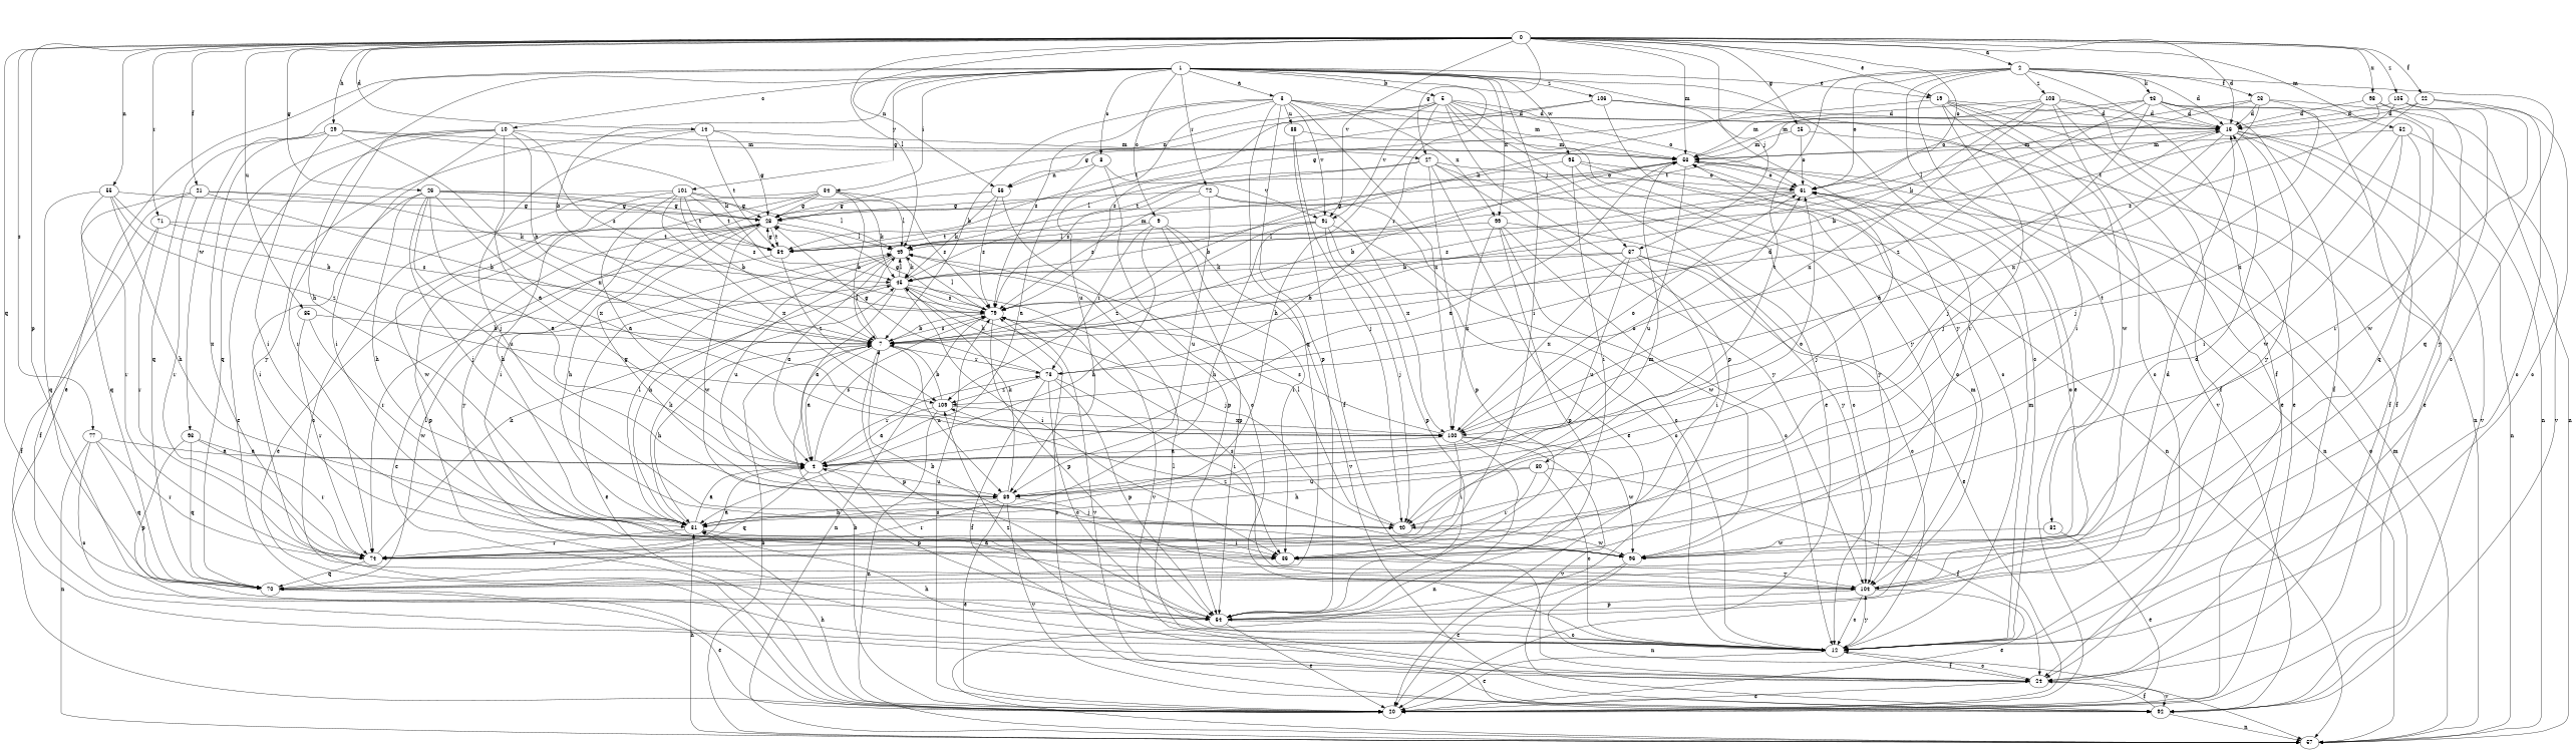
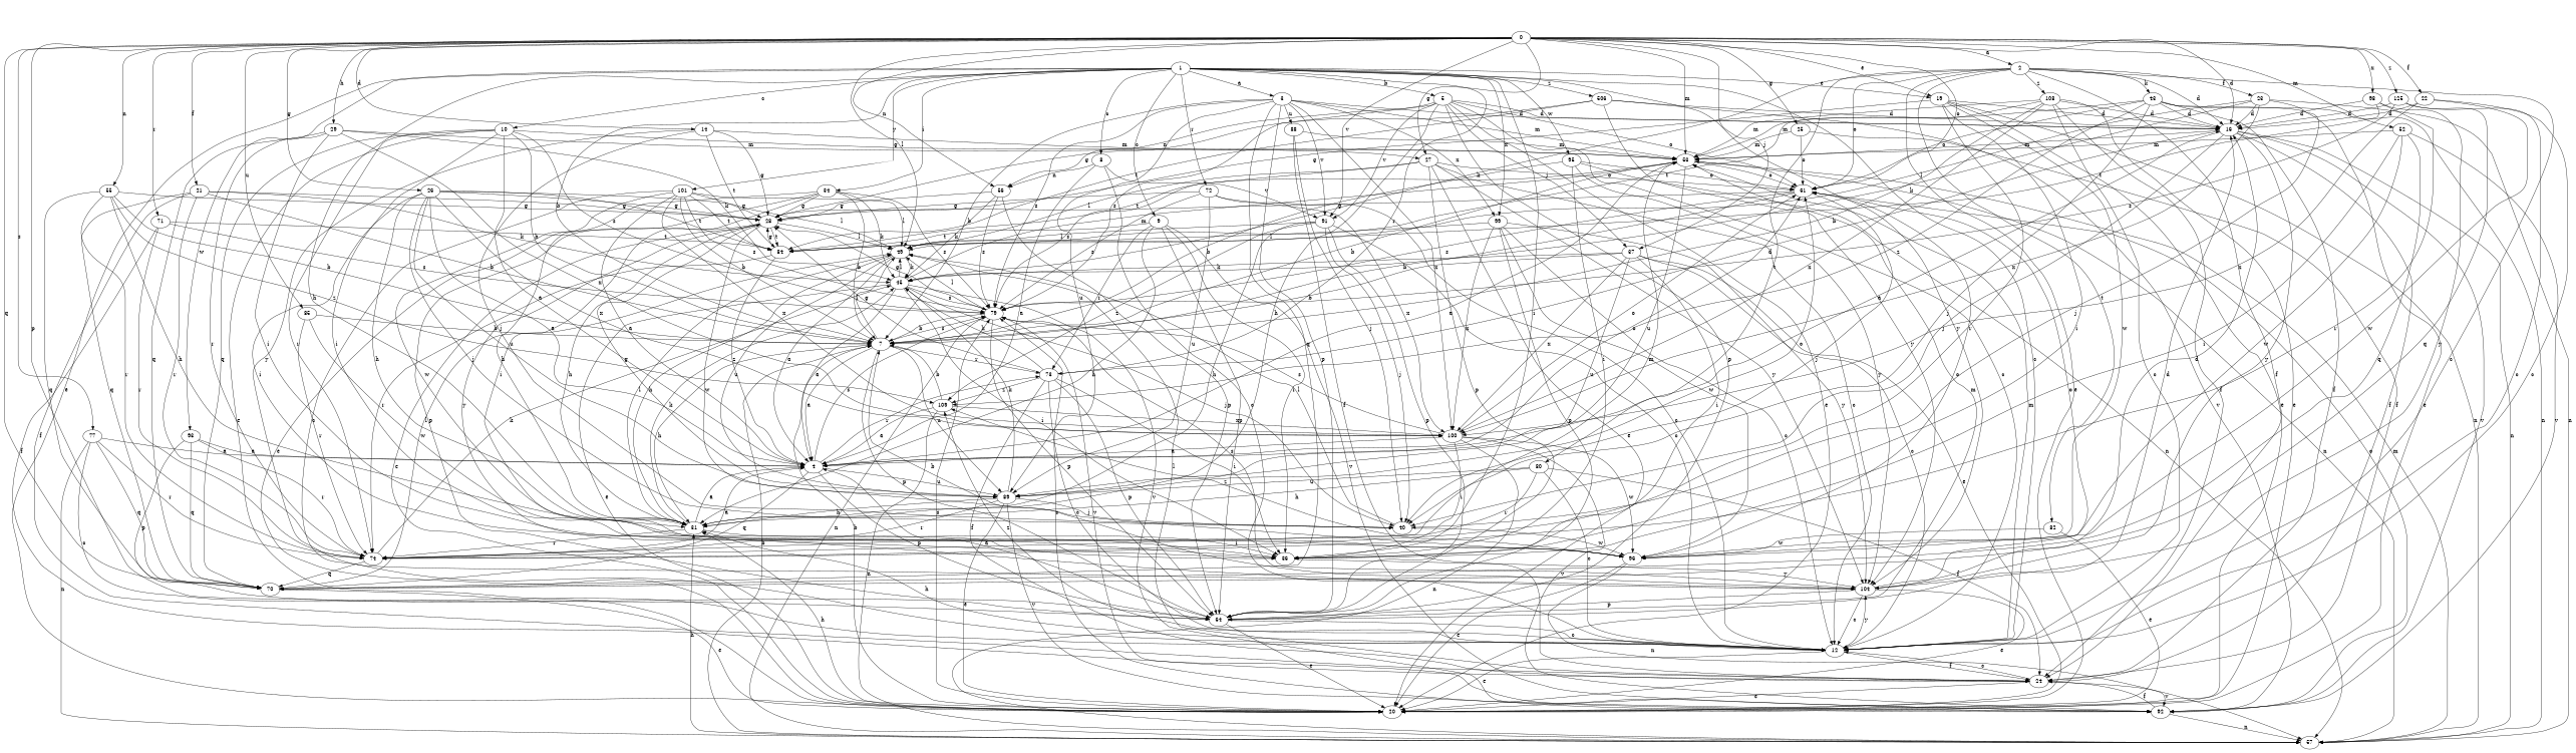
  strict digraph {
    0
    2
    14
    16
    19
    21
    22
    25
    26
    27
    29
    37
    49
    52
    53
    55
    56
    61
    n19 [label=64]
    70
    71
    77
    85
    91
    98
-   105
+   105 [label=125]
    12
    20
    23
    24
    43
    45
    80
    n34 [label=82]
    108
    104
    84
    28
    40
    4
    92
    57
    36
    74
    96
    7
    100
    31
    89
    79
    109
    1
    3
    5
    8
    9
    10
    34
    72
    73
    93
    95
    99
    101
-   106
+   106 [label=506]
    88
    0 -> 2 [label=a]
    0 -> 14 [label=d]
    0 -> 16 [label=d]
    0 -> 19 [label=e]
    0 -> 21 [label=f]
    0 -> 22 [label=f]
    0 -> 25 [label=g]
    0 -> 26 [label=g]
    0 -> 27 [label=g]
    0 -> 29 [label=h]
    0 -> 37 [label=j]
    0 -> 49 [label=l]
    0 -> 52 [label=m]
    0 -> 53 [label=m]
    0 -> 55 [label=n]
    0 -> 56 [label=n]
    0 -> 61 [label=o]
    0 -> n19 [label=p]
    0 -> 70 [label=q]
    0 -> 71 [label=r]
    0 -> 77 [label=s]
    0 -> 85 [label=u]
    0 -> 91 [label=v]
    0 -> 98 [label=x]
    0 -> 105 [label=z]
    2 -> 16 [label=d]
    2 -> 61 [label=o]
    2 -> 12 [label=c]
    2 -> 20 [label=e]
    2 -> 23 [label=f]
    2 -> 24 [label=f]
    2 -> 43 [label=k]
    2 -> 45 [label=k]
    2 -> 80 [label=t]
    2 -> n34 [label=t]
    2 -> 108 [label=z]
    14 -> 53 [label=m]
    14 -> 104 [label=y]
    14 -> 84 [label=t]
    14 -> 28 [label=g]
    14 -> 40 [label=j]
    16 -> 53 [label=m]
    16 -> 24 [label=f]
    16 -> 104 [label=y]
    16 -> 40 [label=j]
    16 -> 4 [label=a]
    16 -> 92 [label=v]
    16 -> 57 [label=n]
    19 -> 16 [label=d]
    19 -> 20 [label=e]
    19 -> 28 [label=g]
    19 -> 57 [label=n]
    19 -> 36 [label=i]
    19 -> 74 [label=r]
    19 -> 96 [label=w]
    21 -> 70 [label=q]
    21 -> 24 [label=f]
    21 -> 45 [label=k]
    21 -> 28 [label=g]
    21 -> 74 [label=r]
    21 -> 7 [label=b]
    22 -> 16 [label=d]
    22 -> 12 [label=c]
    22 -> 96 [label=w]
    22 -> 100 [label=x]
    25 -> 53 [label=m]
    25 -> 61 [label=o]
    25 -> 24 [label=f]
    26 -> 49 [label=l]
    26 -> 84 [label=t]
    26 -> 28 [label=g]
    26 -> 40 [label=j]
    26 -> 4 [label=a]
    26 -> 36 [label=i]
    26 -> 100 [label=x]
    26 -> 31 [label=h]
    26 -> 89 [label=u]
    27 -> 49 [label=l]
    27 -> 61 [label=o]
    27 -> n19 [label=p]
    27 -> 12 [label=c]
    27 -> 20 [label=e]
    27 -> 104 [label=y]
    27 -> 79 [label=s]
    29 -> 53 [label=m]
    29 -> 70 [label=q]
    29 -> 45 [label=k]
    29 -> 36 [label=i]
-   29 -> 74 [label=x]
+   29 -> 74 [label=r]
    29 -> 100 [label=x]
    37 -> 12 [label=c]
    37 -> 20 [label=e]
    37 -> 45 [label=k]
    37 -> 36 [label=i]
    37 -> 7 [label=b]
    37 -> 100 [label=x]
    37 -> 89 [label=u]
    49 -> 45 [label=k]
    49 -> 4 [label=a]
    49 -> 31 [label=h]
    49 -> 89 [label=u]
    52 -> 53 [label=m]
    52 -> 70 [label=q]
    52 -> 92 [label=v]
    52 -> 36 [label=i]
    52 -> 96 [label=w]
    53 -> 61 [label=o]
    53 -> 84 [label=t]
    53 -> 4 [label=a]
    53 -> 57 [label=n]
    53 -> 7 [label=b]
    53 -> 89 [label=u]
    55 -> 70 [label=q]
    55 -> 28 [label=g]
    55 -> 74 [label=r]
    55 -> 7 [label=b]
    55 -> 31 [label=h]
    55 -> 109 [label=z]
    56 -> n19 [label=p]
    56 -> 45 [label=k]
    56 -> 28 [label=g]
    56 -> 79 [label=s]
    61 -> 28 [label=g]
    61 -> 40 [label=j]
    61 -> 7 [label=b]
    61 -> 79 [label=s]
    n19 -> 16 [label=d]
    n19 -> 53 [label=m]
    n19 -> 12 [label=c]
    n19 -> 20 [label=e]
    n19 -> 4 [label=a]
    70 -> 49 [label=l]
    70 -> 20 [label=e]
    71 -> 24 [label=f]
    71 -> 84 [label=t]
    71 -> 74 [label=r]
    71 -> 79 [label=s]
    77 -> 70 [label=q]
    77 -> 12 [label=c]
    77 -> 4 [label=a]
    77 -> 57 [label=n]
    77 -> 74 [label=r]
    85 -> 74 [label=r]
    85 -> 96 [label=w]
    85 -> 7 [label=b]
    91 -> 49 [label=l]
    91 -> n19 [label=p]
    91 -> 12 [label=c]
    91 -> 40 [label=j]
    91 -> 31 [label=h]
    91 -> 109 [label=z]
    98 -> 16 [label=d]
    98 -> 104 [label=y]
    98 -> 84 [label=t]
    98 -> 74 [label=r]
    105 -> 16 [label=d]
    105 -> 70 [label=q]
    105 -> 12 [label=c]
    105 -> 79 [label=s]
    12 -> 53 [label=m]
    12 -> 20 [label=e]
    12 -> 24 [label=f]
    12 -> 104 [label=y]
    12 -> 31 [label=h]
    12 -> 109 [label=z]
    20 -> 7 [label=b]
    20 -> 31 [label=h]
    20 -> 79 [label=s]
    23 -> 16 [label=d]
    23 -> 49 [label=l]
    23 -> 45 [label=k]
    23 -> 40 [label=j]
    23 -> 57 [label=n]
    23 -> 100 [label=x]
    24 -> 49 [label=l]
    24 -> 12 [label=c]
    24 -> 20 [label=e]
    24 -> 92 [label=v]
    43 -> 16 [label=d]
    43 -> 53 [label=m]
    43 -> 61 [label=o]
    43 -> 20 [label=e]
    43 -> 24 [label=f]
    43 -> 40 [label=j]
    43 -> 57 [label=n]
    43 -> 109 [label=z]
    45 -> 49 [label=l]
    45 -> 53 [label=m]
    45 -> 20 [label=e]
    45 -> 40 [label=j]
    45 -> 4 [label=a]
    45 -> 92 [label=v]
    45 -> 36 [label=i]
    45 -> 79 [label=s]
    80 -> 12 [label=c]
    80 -> 24 [label=f]
    80 -> 74 [label=r]
    80 -> 31 [label=h]
    80 -> 89 [label=u]
    n34 -> 20 [label=e]
    n34 -> 96 [label=w]
    108 -> 16 [label=d]
    108 -> 53 [label=m]
    108 -> 12 [label=c]
    108 -> 20 [label=e]
    108 -> 24 [label=f]
    108 -> 84 [label=t]
    108 -> 7 [label=b]
    108 -> 100 [label=x]
    104 -> 16 [label=d]
    104 -> 61 [label=o]
    104 -> n19 [label=p]
    104 -> 12 [label=c]
    104 -> 20 [label=e]
    104 -> 7 [label=b]
    104 -> 79 [label=s]
    84 -> 28 [label=g]
    84 -> 74 [label=r]
-   84 -> 109 [label=z]
+   84 -> 4 [label=z]
    28 -> 49 [label=l]
    28 -> n19 [label=p]
    28 -> 20 [label=e]
    28 -> 104 [label=y]
    28 -> 84 [label=t]
    28 -> 96 [label=w]
    28 -> 31 [label=h]
    40 -> 49 [label=l]
    40 -> 96 [label=w]
    4 -> 61 [label=o]
    4 -> n19 [label=p]
    4 -> 70 [label=q]
    4 -> 89 [label=u]
    4 -> 79 [label=s]
    4 -> 73 [label=r]
    92 -> 61 [label=o]
    92 -> 24 [label=f]
    92 -> 57 [label=n]
    92 -> 79 [label=s]
    57 -> 53 [label=m]
    57 -> 7 [label=b]
    57 -> 31 [label=h]
    36 -> 104 [label=y]
    74 -> 53 [label=m]
    74 -> 70 [label=q]
    74 -> 45 [label=k]
    74 -> 4 [label=a]
    96 -> 61 [label=o]
    96 -> 20 [label=e]
    96 -> 57 [label=n]
    96 -> 109 [label=z]
    7 -> 49 [label=l]
    7 -> n19 [label=p]
    7 -> 4 [label=a]
    7 -> 31 [label=h]
    7 -> 89 [label=u]
    7 -> 79 [label=s]
    7 -> 73 [label=r]
    100 -> 61 [label=o]
    100 -> 4 [label=a]
    100 -> 92 [label=v]
    100 -> 57 [label=n]
    100 -> 36 [label=i]
    100 -> 96 [label=w]
    100 -> 79 [label=s]
    31 -> 49 [label=l]
    31 -> 45 [label=k]
    31 -> 4 [label=a]
    31 -> 36 [label=i]
    31 -> 74 [label=r]
    89 -> 61 [label=o]
    89 -> 20 [label=e]
    89 -> 45 [label=k]
    89 -> 28 [label=g]
    89 -> 40 [label=j]
    89 -> 92 [label=v]
    89 -> 74 [label=r]
    89 -> 31 [label=h]
    79 -> 49 [label=l]
    79 -> n19 [label=p]
    79 -> 28 [label=g]
    79 -> 92 [label=v]
    79 -> 57 [label=n]
    79 -> 7 [label=b]
    109 -> 4 [label=a]
    109 -> 57 [label=n]
    109 -> 7 [label=b]
    109 -> 100 [label=x]
    1 -> 19 [label=e]
    1 -> 12 [label=c]
    1 -> 20 [label=e]
    1 -> 104 [label=y]
    1 -> 36 [label=i]
    1 -> 7 [label=b]
    1 -> 31 [label=h]
    1 -> 3 [label=a]
    1 -> 5 [label=b]
    1 -> 8 [label=c]
    1 -> 9 [label=c]
    1 -> 10 [label=c]
    1 -> 34 [label=i]
    1 -> 72 [label=r]
    1 -> 73 [label=r]
    1 -> 93 [label=w]
    1 -> 95 [label=w]
    1 -> 99 [label=x]
    1 -> 101 [label=y]
    1 -> 106 [label=z]
    3 -> 16 [label=d]
    3 -> 53 [label=m]
    3 -> n19 [label=p]
    3 -> 70 [label=q]
    3 -> 91 [label=v]
    3 -> 7 [label=b]
    3 -> 100 [label=x]
    3 -> 89 [label=u]
    3 -> 79 [label=s]
    3 -> 99 [label=x]
    3 -> 88 [label=u]
    5 -> 16 [label=d]
    5 -> 37 [label=j]
    5 -> 56 [label=n]
    5 -> 61 [label=o]
    5 -> n19 [label=p]
    5 -> 91 [label=v]
    5 -> 12 [label=c]
    5 -> 20 [label=e]
    5 -> 31 [label=h]
    5 -> 79 [label=s]
    8 -> 56 [label=n]
    8 -> 91 [label=v]
    8 -> 12 [label=c]
    8 -> 4 [label=a]
    9 -> n19 [label=p]
    9 -> 84 [label=t]
    9 -> 92 [label=v]
    9 -> 36 [label=i]
    9 -> 31 [label=h]
    9 -> 73 [label=r]
    10 -> 27 [label=g]
    10 -> 70 [label=q]
    10 -> 20 [label=e]
    10 -> 4 [label=a]
    10 -> 36 [label=i]
    10 -> 74 [label=r]
    10 -> 7 [label=b]
    10 -> 79 [label=s]
    34 -> 20 [label=e]
    34 -> 45 [label=k]
    34 -> 28 [label=g]
    34 -> 36 [label=i]
    34 -> 7 [label=b]
    34 -> 31 [label=h]
    34 -> 79 [label=s]
    72 -> 12 [label=c]
    72 -> 28 [label=g]
    72 -> 100 [label=x]
    72 -> 89 [label=u]
    72 -> 79 [label=s]
    73 -> 16 [label=d]
    73 -> n19 [label=p]
    73 -> 12 [label=c]
    73 -> 24 [label=f]
    73 -> 45 [label=k]
    73 -> 28 [label=g]
    73 -> 36 [label=i]
    73 -> 109 [label=z]
    93 -> n19 [label=p]
    93 -> 70 [label=q]
    93 -> 4 [label=a]
    93 -> 74 [label=r]
    95 -> 61 [label=o]
    95 -> 104 [label=y]
    95 -> 57 [label=n]
    95 -> 36 [label=i]
    95 -> 7 [label=b]
    99 -> 49 [label=l]
    99 -> n19 [label=p]
    99 -> 12 [label=c]
    99 -> 104 [label=y]
    99 -> 96 [label=w]
    99 -> 100 [label=x]
    101 -> 49 [label=l]
    101 -> 12 [label=c]
    101 -> 84 [label=t]
    101 -> 28 [label=g]
    101 -> 4 [label=a]
    101 -> 96 [label=w]
    101 -> 7 [label=b]
    101 -> 100 [label=x]
    101 -> 79 [label=s]
    106 -> 16 [label=d]
    106 -> 104 [label=y]
    106 -> 84 [label=t]
    106 -> 28 [label=g]
    106 -> 92 [label=v]
    88 -> 53 [label=m]
    88 -> 24 [label=f]
    88 -> 40 [label=j]
  }
